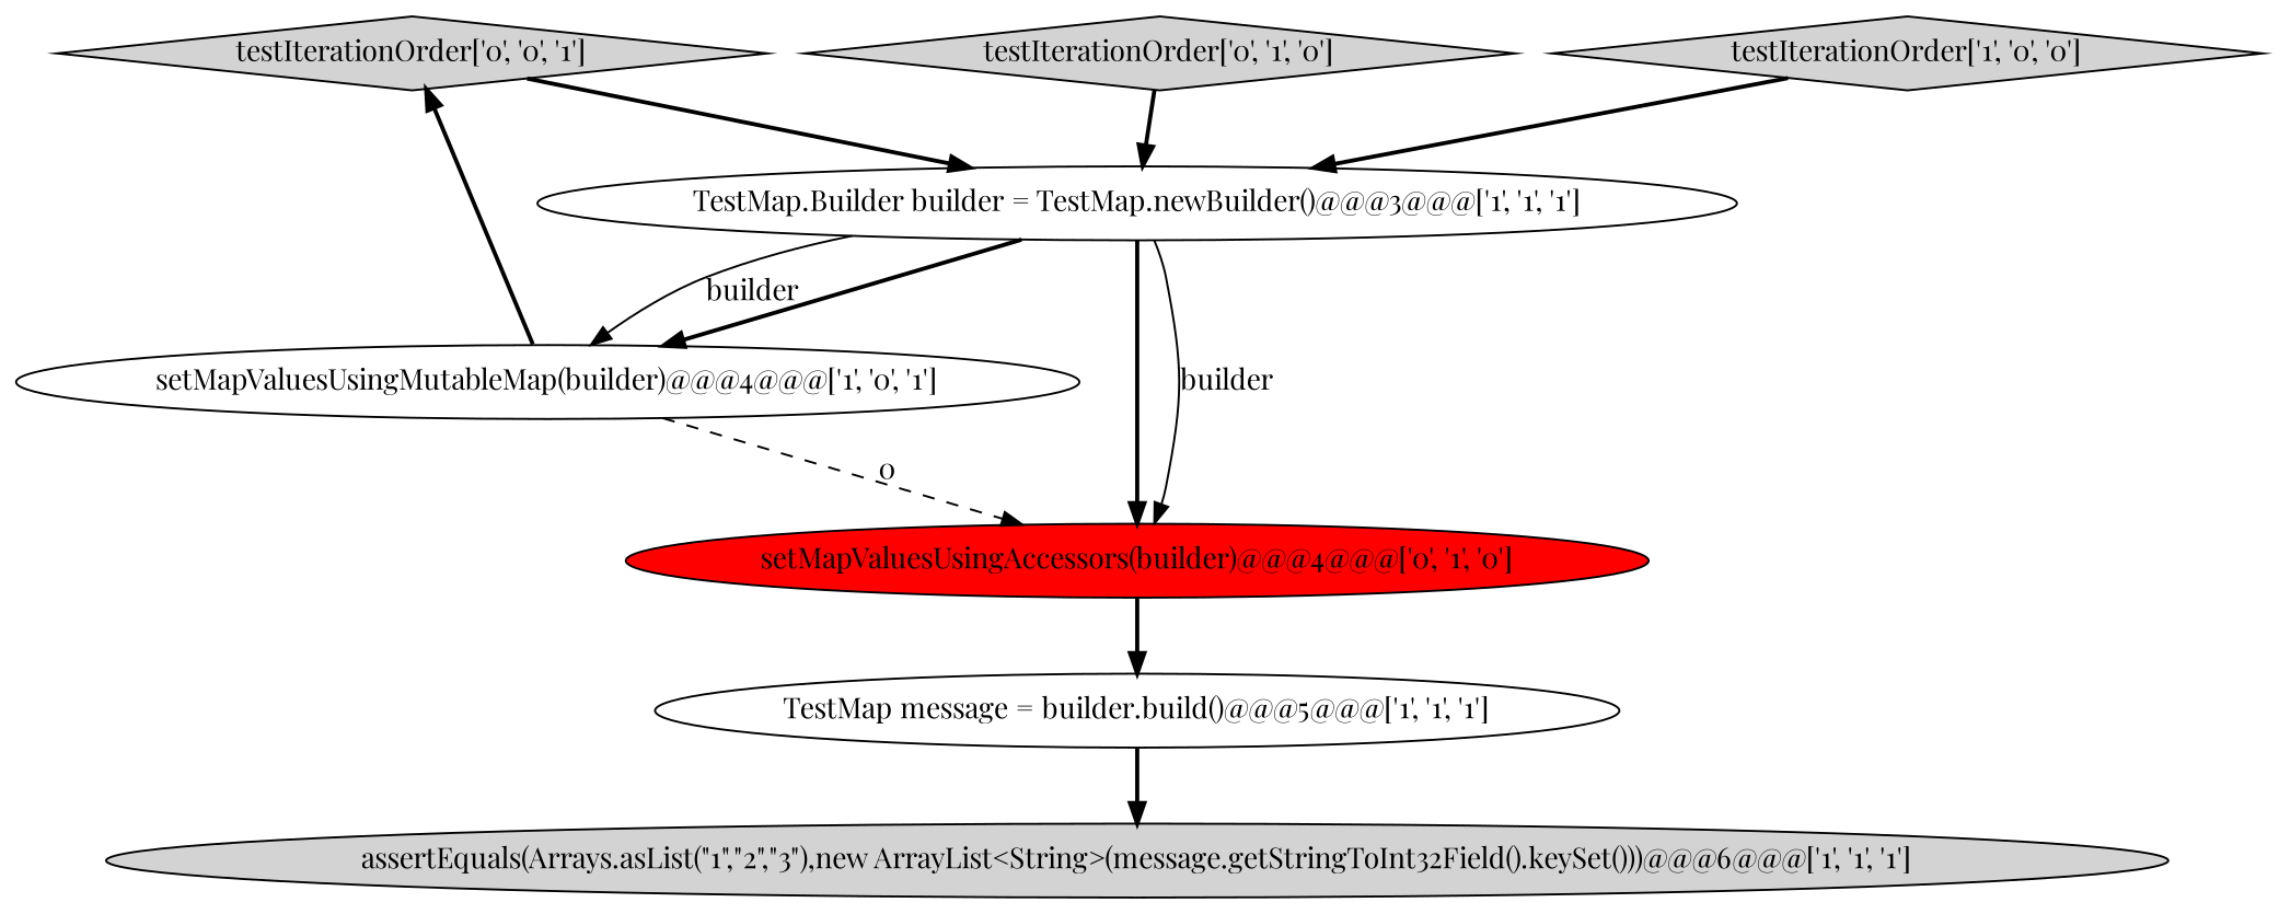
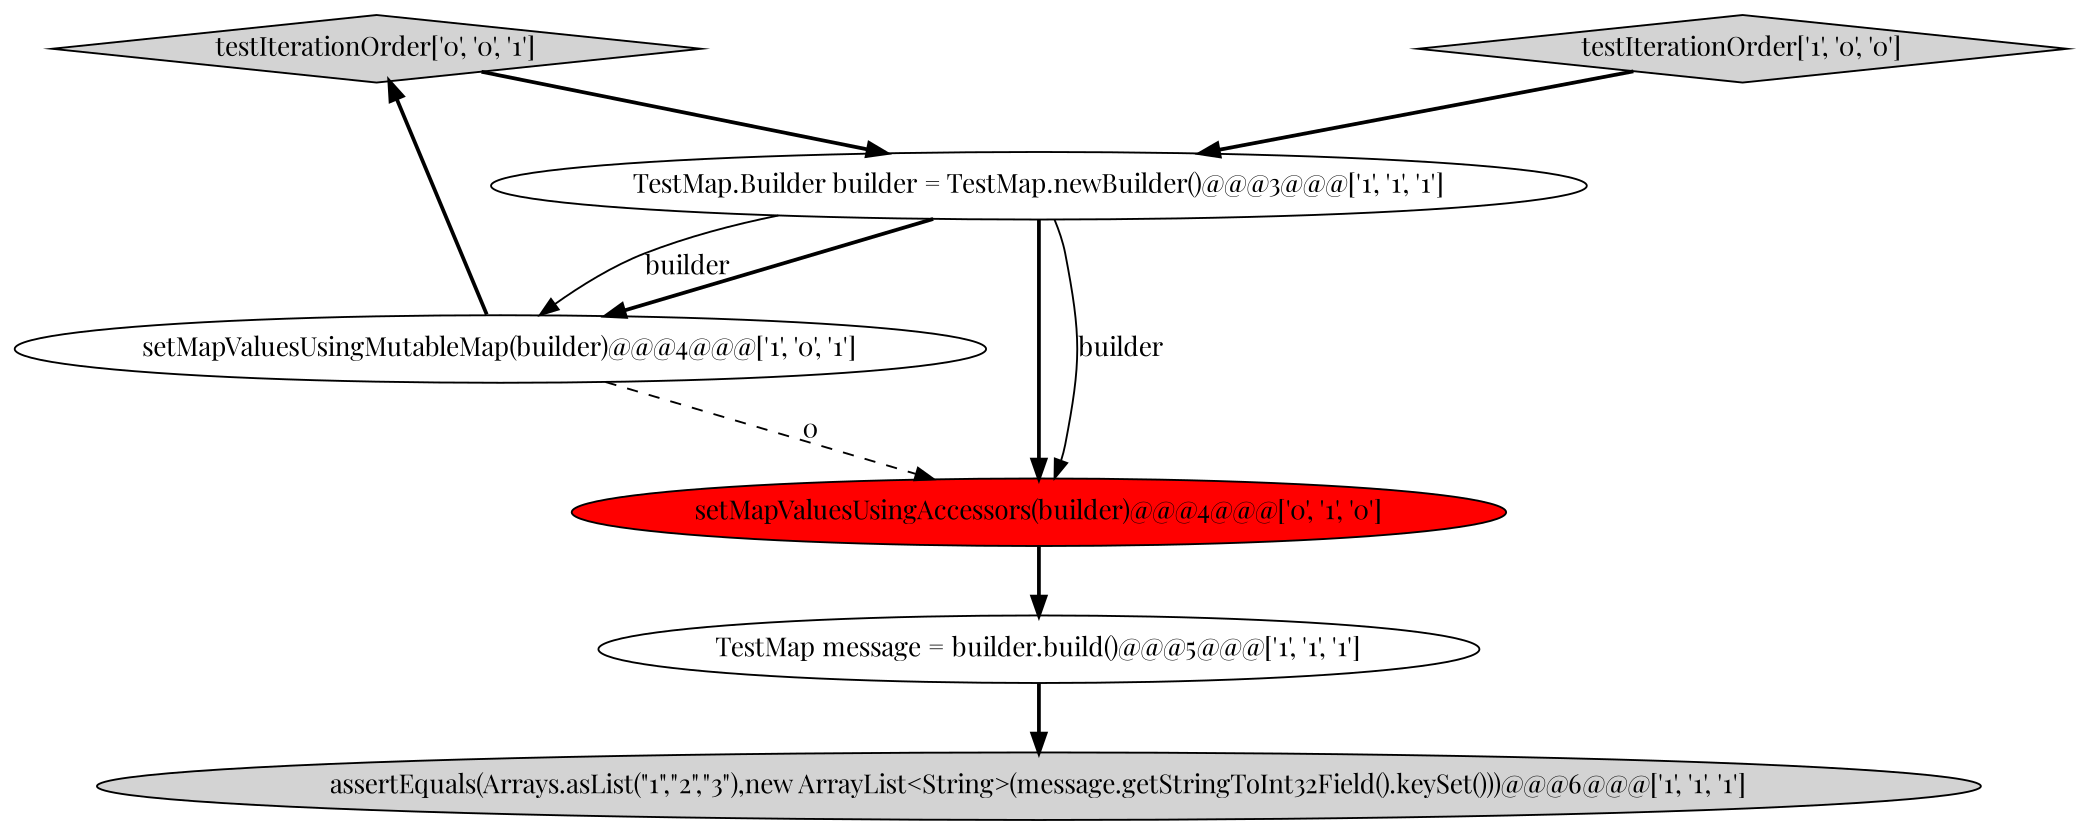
  digraph {
    fontname="Playfair Display"
    node [fillcolor=lightgray fontname="Playfair Display" shape=ellipse style=filled]
    edge [fontname="Playfair Display" style=bold]
    n1 [label="testIterationOrder['0', '0', '1']" shape=diamond]
    n2 [fillcolor=white label="TestMap.Builder builder = TestMap.newBuilder()@@@3@@@['1', '1', '1']"]
    n3 [fillcolor=red label="setMapValuesUsingAccessors(builder)@@@4@@@['0', '1', '0']"]
    n4 [fillcolor=white label="setMapValuesUsingMutableMap(builder)@@@4@@@['1', '0', '1']"]
    n5 [fillcolor=white label="TestMap message = builder.build()@@@5@@@['1', '1', '1']"]
    n6 [label="assertEquals(Arrays.asList(\"1\",\"2\",\"3\"),new ArrayList<String>(message.getStringToInt32Field().keySet()))@@@6@@@['1', '1', '1']"]
-   n7 [label="testIterationOrder['0', '1', '0']" shape=diamond]
    n8 [label="testIterationOrder['1', '0', '0']" shape=diamond]
    n1 -> n2
    n2 -> n3
    n2 -> n3 [label=builder style=solid]
    n2 -> n4
    n2 -> n4 [label=builder style=solid]
    n3 -> n5
    n4 -> n1
    n4 -> n3 [label=0 style=dashed]
    n5 -> n6
-   n7 -> n2
    n8 -> n2
  }
